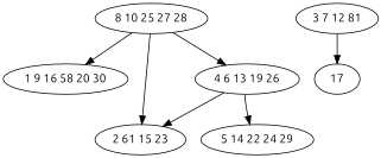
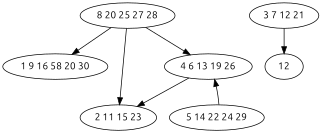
  digraph {
    fontname=Ubuntu
    node [fontname=Ubuntu]
    edge [fontname=Ubuntu]
-   n1 [label="8 10 25 27 28"]
+   n1 [label="8 20 25 27 28"]
    n2 [label="1 9 16 58 20 30"]
    n3 [label="4 6 13 19 26"]
-   n4 [label="2 61 15 23"]
+   n4 [label="2 11 15 23"]
    n5 [label="5 14 22 24 29"]
-   n6 [label="3 7 12 81"]
-   n7 [label=17]
+   n6 [label="3 7 12 21"]
+   n7 [label=12]
    n1 -> n2
    n1 -> n3
    n1 -> n4
    n3 -> n4
-   n3 -> n5
+   n5 -> n3
    n6 -> n7
  }
